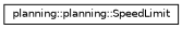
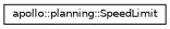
  digraph {
    rankdir=TB
-   n1 [color=black fillcolor=white fontname=Helvetica fontsize=10 height=0.2 label="planning::planning::SpeedLimit" shape=record style=filled width=0.4]
+   n1 [color=black fillcolor=white fontname=Helvetica fontsize=10 height=0.2 label="apollo::planning::SpeedLimit" shape=record style=filled width=0.4]
  }
